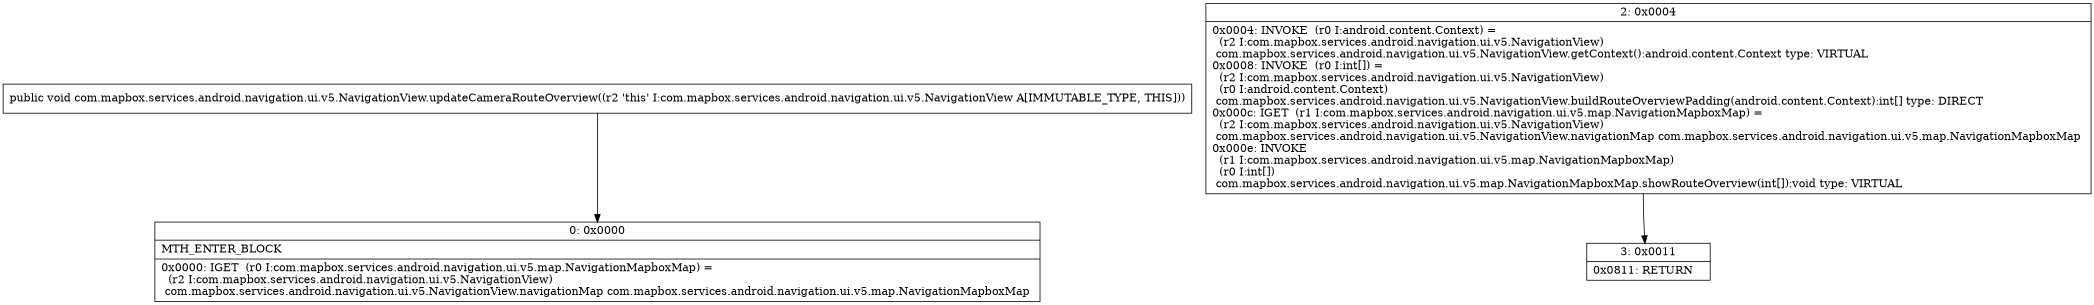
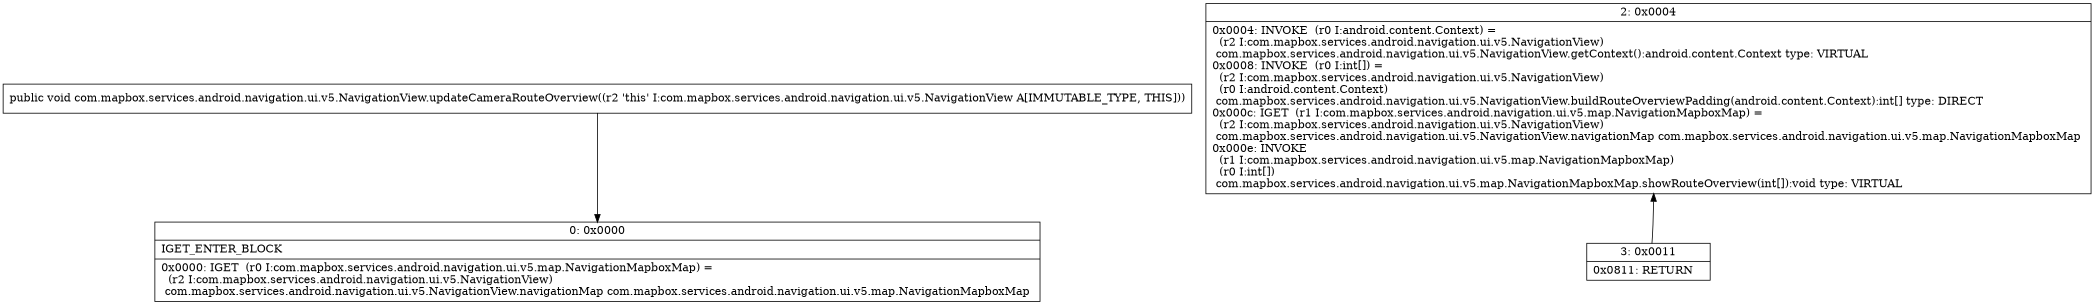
  digraph {
    fontname="DejaVu Serif"
    node [fontname="DejaVu Serif" shape=record]
    edge [fontname="DejaVu Serif"]
-   n1 [label="{0\:\ 0x0000|MTH_ENTER_BLOCK\l|0x0000: IGET  (r0 I:com.mapbox.services.android.navigation.ui.v5.map.NavigationMapboxMap) = \l  (r2 I:com.mapbox.services.android.navigation.ui.v5.NavigationView)\l com.mapbox.services.android.navigation.ui.v5.NavigationView.navigationMap com.mapbox.services.android.navigation.ui.v5.map.NavigationMapboxMap \l}"]
+   n1 [label="{0\:\ 0x0000|IGET_ENTER_BLOCK\l|0x0000: IGET  (r0 I:com.mapbox.services.android.navigation.ui.v5.map.NavigationMapboxMap) = \l  (r2 I:com.mapbox.services.android.navigation.ui.v5.NavigationView)\l com.mapbox.services.android.navigation.ui.v5.NavigationView.navigationMap com.mapbox.services.android.navigation.ui.v5.map.NavigationMapboxMap \l}"]
    n2 [label="{2\:\ 0x0004|0x0004: INVOKE  (r0 I:android.content.Context) = \l  (r2 I:com.mapbox.services.android.navigation.ui.v5.NavigationView)\l com.mapbox.services.android.navigation.ui.v5.NavigationView.getContext():android.content.Context type: VIRTUAL \l0x0008: INVOKE  (r0 I:int[]) = \l  (r2 I:com.mapbox.services.android.navigation.ui.v5.NavigationView)\l  (r0 I:android.content.Context)\l com.mapbox.services.android.navigation.ui.v5.NavigationView.buildRouteOverviewPadding(android.content.Context):int[] type: DIRECT \l0x000c: IGET  (r1 I:com.mapbox.services.android.navigation.ui.v5.map.NavigationMapboxMap) = \l  (r2 I:com.mapbox.services.android.navigation.ui.v5.NavigationView)\l com.mapbox.services.android.navigation.ui.v5.NavigationView.navigationMap com.mapbox.services.android.navigation.ui.v5.map.NavigationMapboxMap \l0x000e: INVOKE  \l  (r1 I:com.mapbox.services.android.navigation.ui.v5.map.NavigationMapboxMap)\l  (r0 I:int[])\l com.mapbox.services.android.navigation.ui.v5.map.NavigationMapboxMap.showRouteOverview(int[]):void type: VIRTUAL \l}"]
    n3 [label="{3\:\ 0x0011|0x0811: RETURN   \l}"]
    n4 [label="{public void com.mapbox.services.android.navigation.ui.v5.NavigationView.updateCameraRouteOverview((r2 'this' I:com.mapbox.services.android.navigation.ui.v5.NavigationView A[IMMUTABLE_TYPE, THIS])) }"]
-   n2 -> n3
+   n3 -> n2
    n4 -> n1
  }
